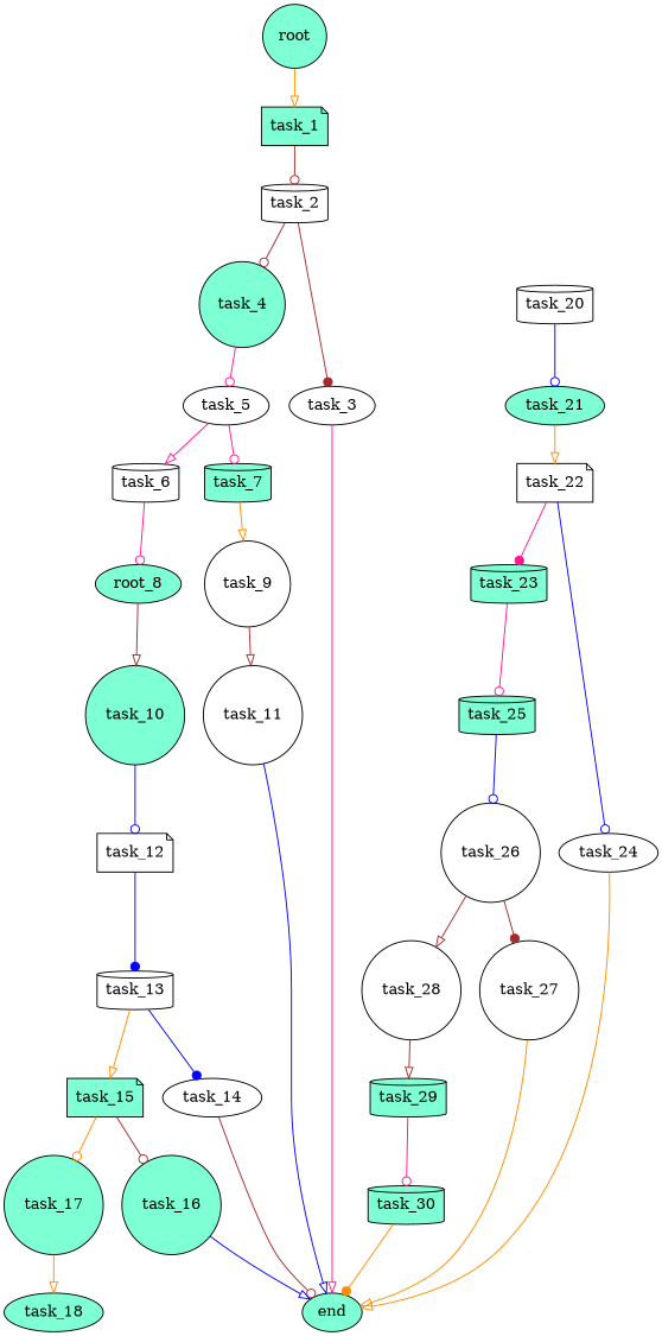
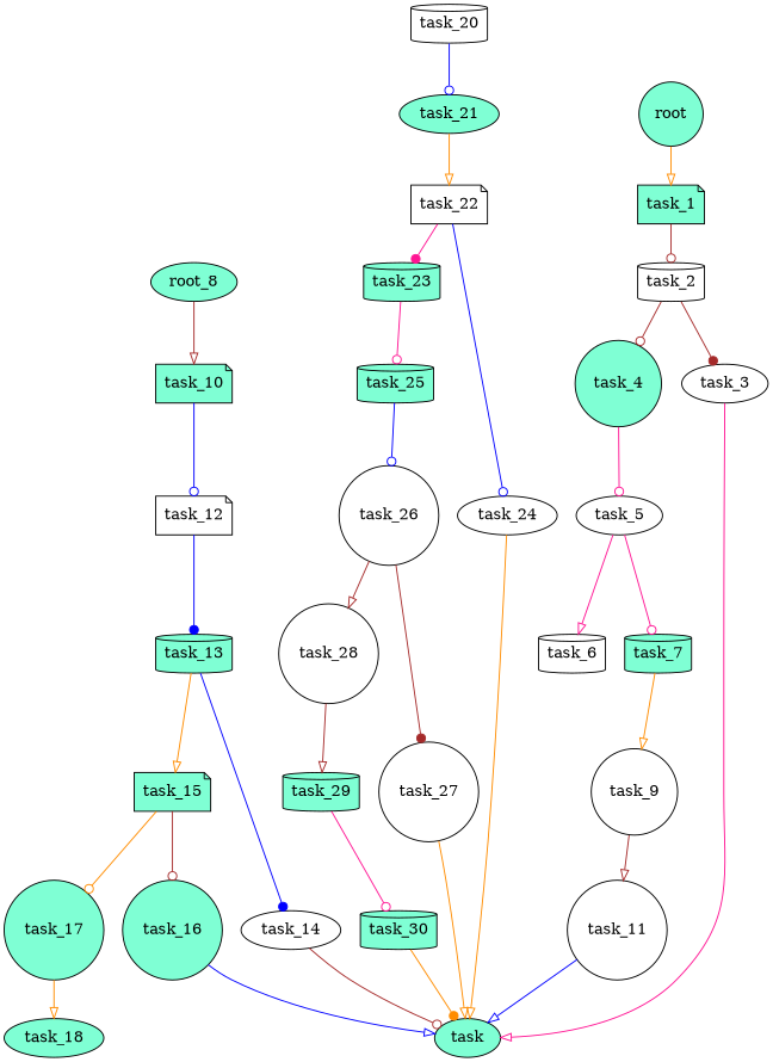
  digraph {
    node [fillcolor=aquamarine shape=circle style=filled]
    edge [arrowhead=onormal color=brown]
    task_1 [shape=note]
    root
    task_2 [fillcolor=white shape=cylinder]
    task_3 [fillcolor=white shape=ellipse]
    task_4
-   end [shape=ellipse]
+   end [shape=ellipse label=task]
    task_5 [fillcolor=white shape=ellipse]
    task_6 [fillcolor=white shape=cylinder]
    task_7 [shape=cylinder]
    n10 [label=root_8 shape=ellipse]
    task_9 [fillcolor=white]
-   task_10
+   task_10 [shape=note]
    task_11 [fillcolor=white]
    task_12 [fillcolor=white shape=note]
-   task_13 [fillcolor=white shape=cylinder]
+   task_13 [shape=cylinder]
    task_14 [fillcolor=white shape=ellipse]
    task_15 [shape=note]
    task_16
    task_17
    task_18 [shape=ellipse]
    task_20 [fillcolor=white shape=cylinder]
    task_21 [shape=ellipse]
    task_22 [fillcolor=white shape=note]
    task_23 [shape=cylinder]
    task_24 [fillcolor=white shape=ellipse]
    task_25 [shape=cylinder]
    task_26 [fillcolor=white]
    task_27 [fillcolor=white]
    task_28 [fillcolor=white]
    task_29 [shape=cylinder]
    task_30 [shape=cylinder]
    task_1 -> task_2 [arrowhead=odot]
    root -> task_1 [color=darkorange]
    task_2 -> task_3 [arrowhead=dot]
    task_2 -> task_4 [arrowhead=odot]
    task_3 -> end [color=deeppink]
    task_4 -> task_5 [arrowhead=odot color=deeppink]
    task_5 -> task_6 [color=deeppink]
    task_5 -> task_7 [arrowhead=odot color=deeppink]
-   task_6 -> n10 [arrowhead=odot color=deeppink]
    task_7 -> task_9 [color=darkorange]
    n10 -> task_10
    task_9 -> task_11
    task_10 -> task_12 [arrowhead=odot color=blue]
    task_11 -> end [color=blue]
    task_12 -> task_13 [arrowhead=dot color=blue]
    task_13 -> task_14 [arrowhead=dot color=blue]
    task_13 -> task_15 [color=darkorange]
    task_14 -> end [arrowhead=odot]
    task_15 -> task_16 [arrowhead=odot]
    task_15 -> task_17 [arrowhead=odot color=darkorange]
    task_16 -> end [color=blue]
    task_17 -> task_18 [color=darkorange]
    task_20 -> task_21 [arrowhead=odot color=blue]
    task_21 -> task_22 [color=darkorange]
    task_22 -> task_23 [arrowhead=dot color=deeppink]
    task_22 -> task_24 [arrowhead=odot color=blue]
    task_23 -> task_25 [arrowhead=odot color=deeppink]
    task_24 -> end [color=darkorange]
    task_25 -> task_26 [arrowhead=odot color=blue]
    task_26 -> task_27 [arrowhead=dot]
    task_26 -> task_28
    task_27 -> end [color=darkorange]
    task_28 -> task_29
    task_29 -> task_30 [arrowhead=odot color=deeppink]
    task_30 -> end [arrowhead=dot color=darkorange]
  }
